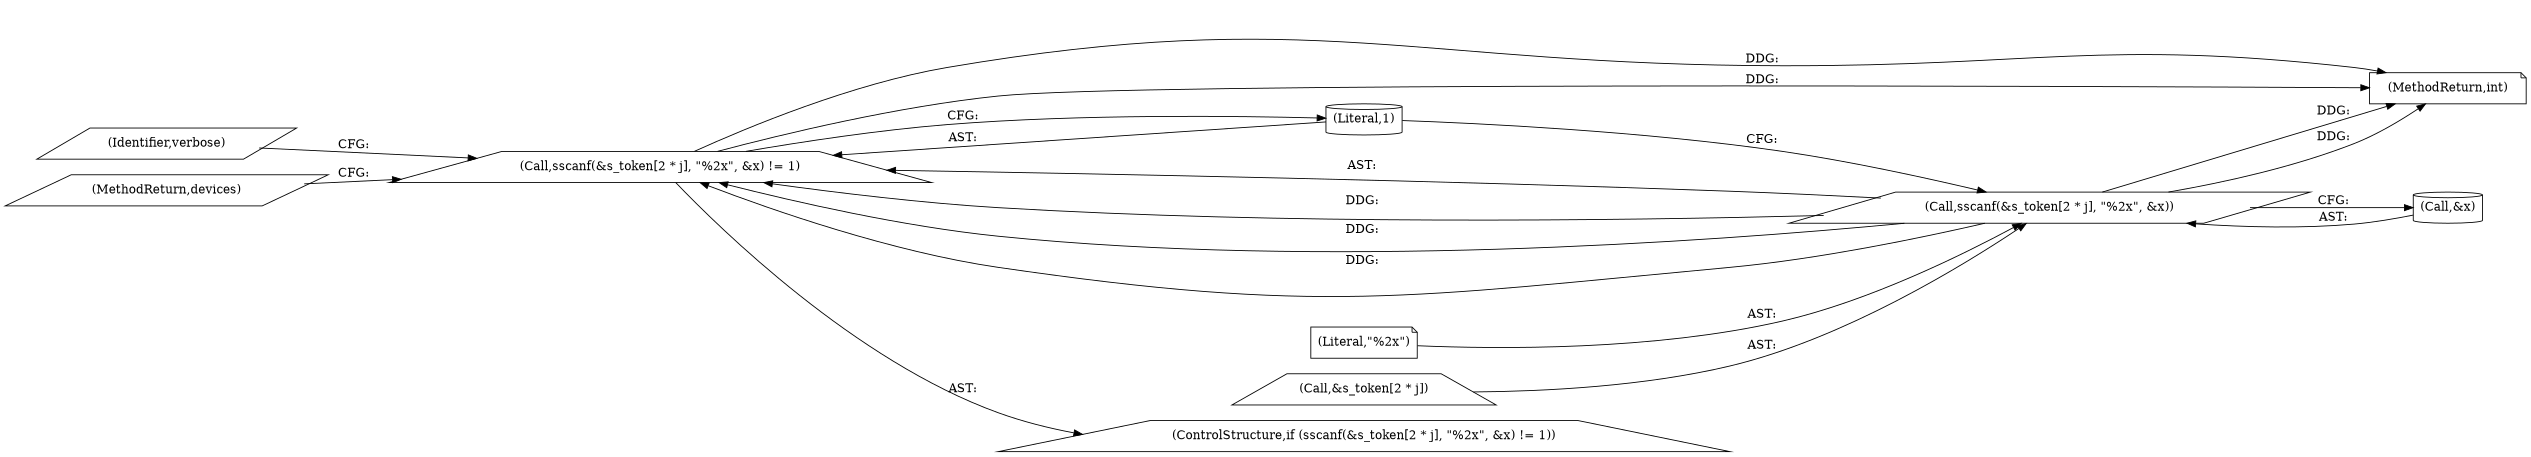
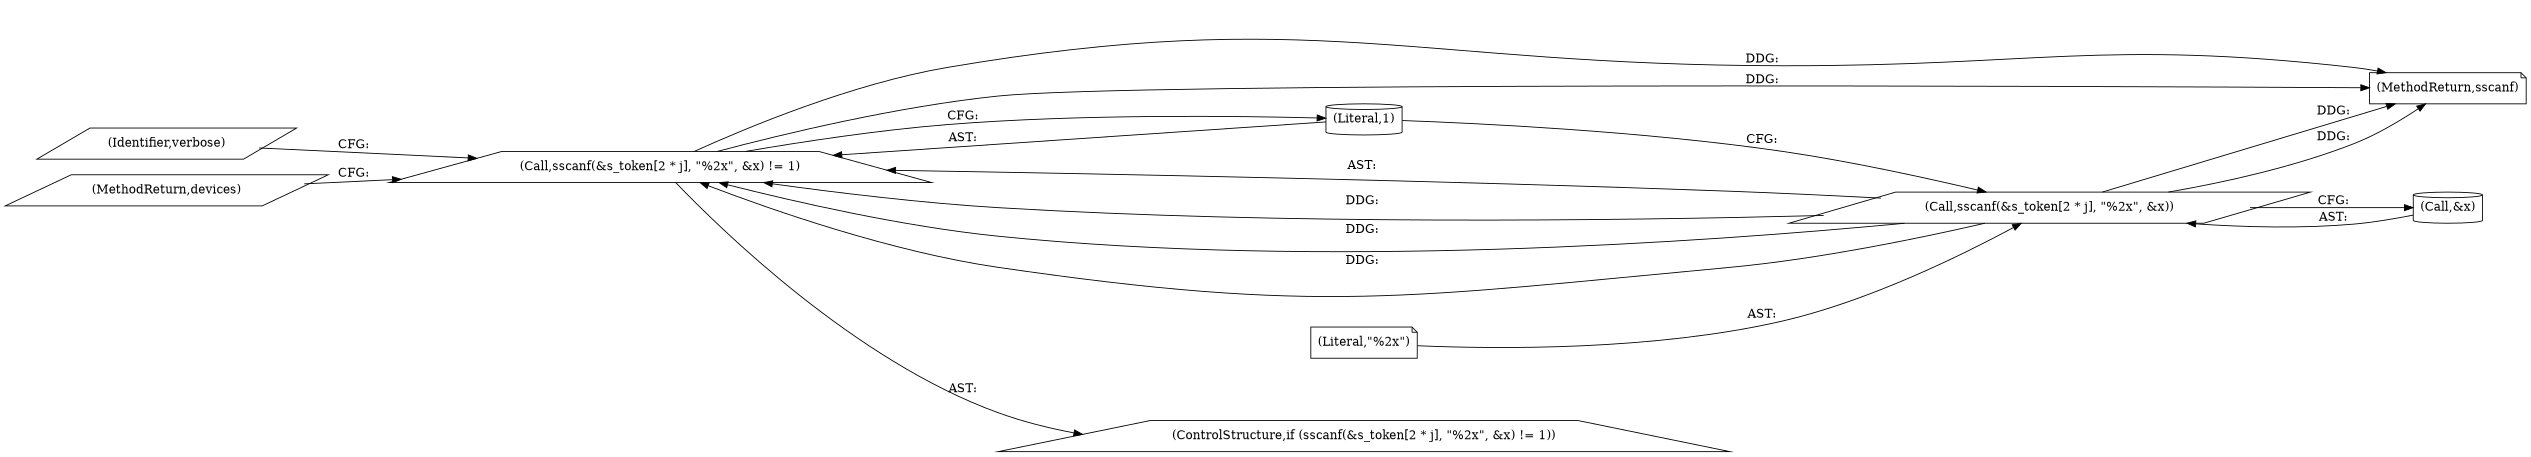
  digraph {
    rankdir=LR
    node [shape=trapezium]
    n1 [label="(Call,sscanf(&s_token[2 * j], \"%2x\", &x) != 1)"]
-   n2 [label="(MethodReturn,int)" shape=note]
+   n2 [label="(MethodReturn,sscanf)" shape=note]
    n3 [label="(ControlStructure,if (sscanf(&s_token[2 * j], \"%2x\", &x) != 1))"]
    n4 [label="(Literal,1)" shape=cylinder]
    n5 [label="(Call,sscanf(&s_token[2 * j], \"%2x\", &x))" shape=parallelogram]
    n6 [label="(Call,&x)" shape=cylinder]
    n7 [label="(Identifier,verbose)" shape=parallelogram]
    n8 [label="(Literal,\"%2x\")" shape=note]
    n9 [label="(MethodReturn,devices)" shape=parallelogram]
-   n10 [label="(Call,&s_token[2 * j])"]
    n1 -> n2 [label="DDG: "]
    n1 -> n2 [label="DDG: "]
    n1 -> n3 [label="AST: "]
    n1 -> n4 [label="CFG: "]
    n4 -> n1 [label="AST: "]
    n4 -> n5 [label="CFG: "]
    n5 -> n1 [label="AST: "]
    n5 -> n1 [label="DDG: "]
    n5 -> n1 [label="DDG: "]
    n5 -> n1 [label="DDG: "]
    n5 -> n2 [label="DDG: "]
    n5 -> n2 [label="DDG: "]
    n5 -> n6 [label="CFG: "]
    n6 -> n5 [label="AST: "]
    n7 -> n1 [label="CFG: "]
    n8 -> n5 [label="AST: "]
    n9 -> n1 [label="CFG: "]
-   n10 -> n5 [label="AST: "]
  }
